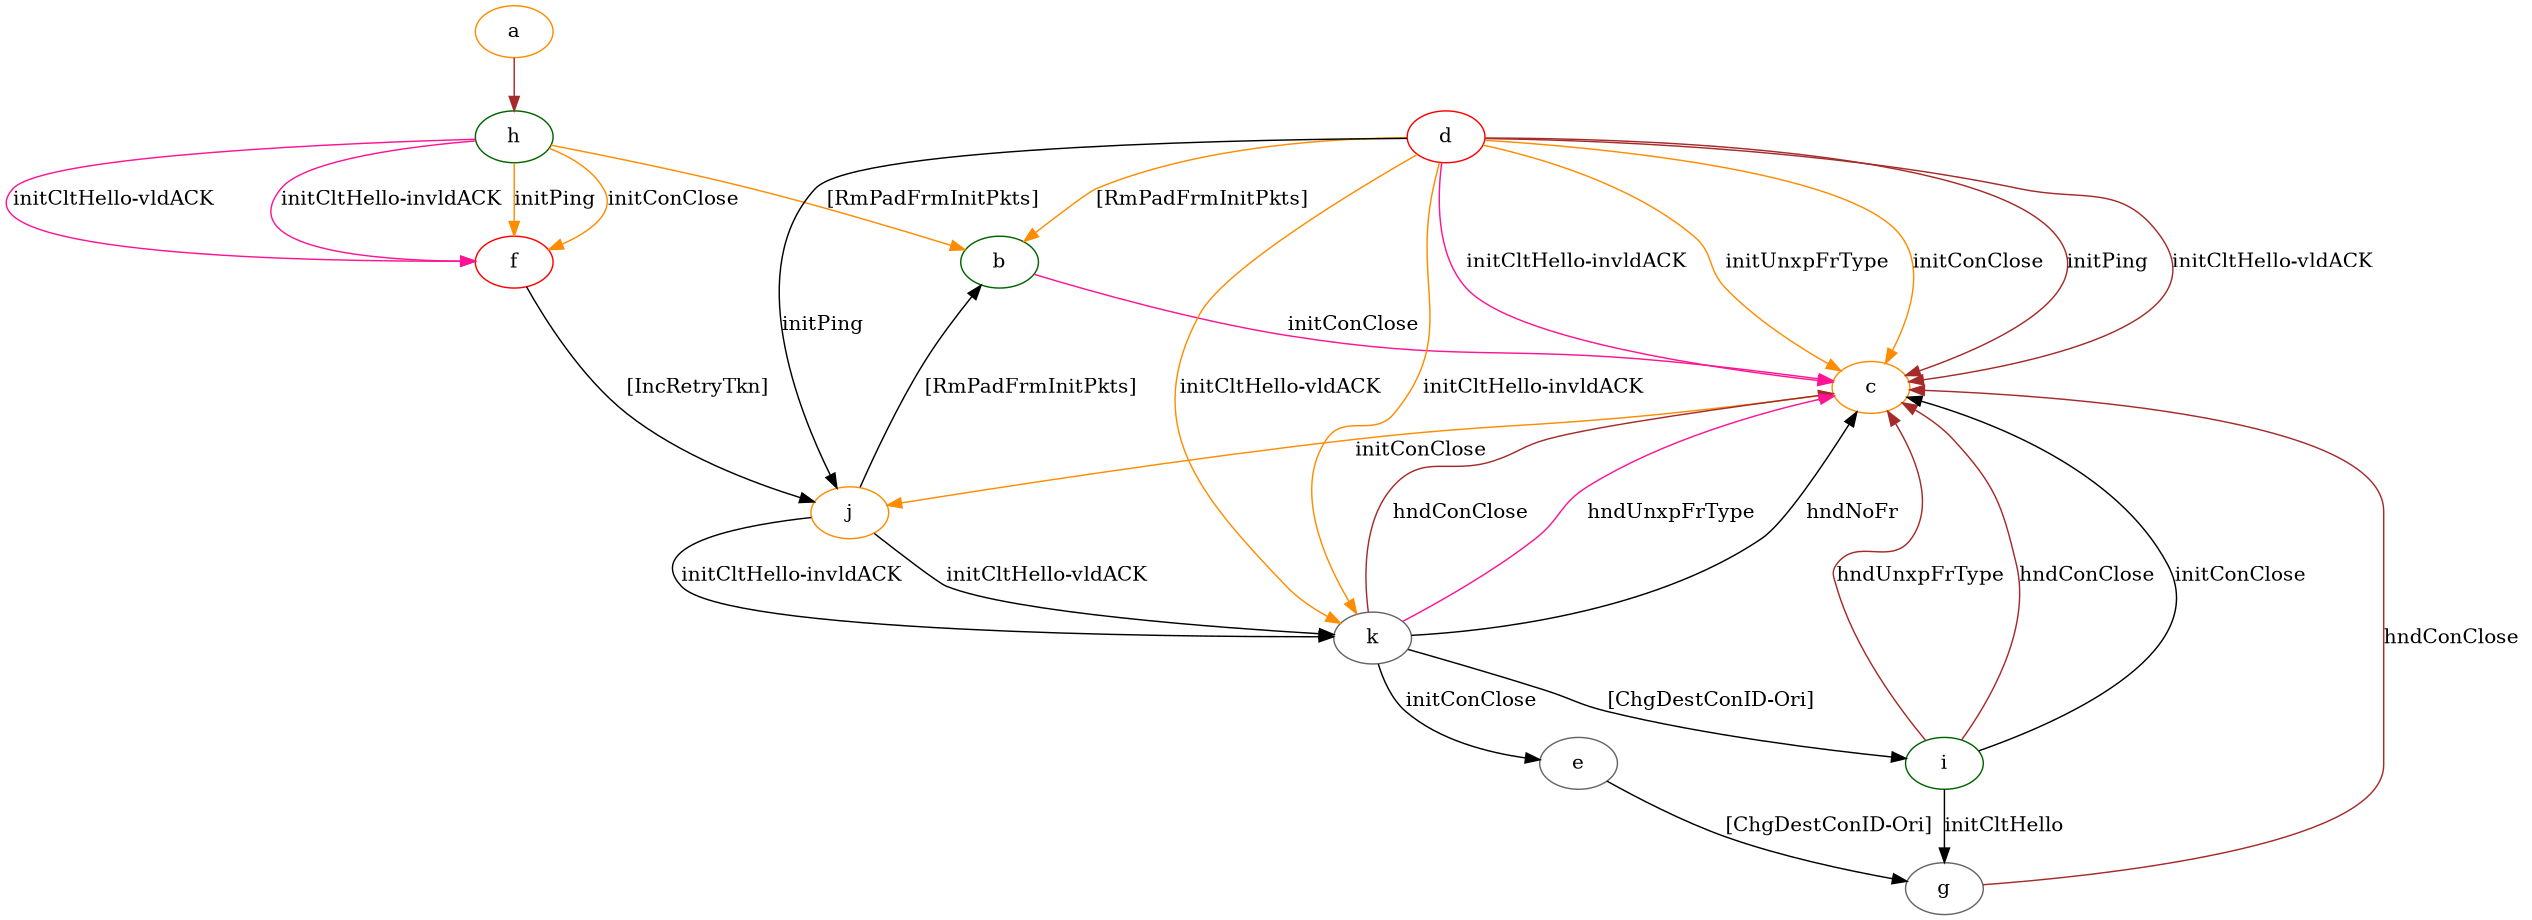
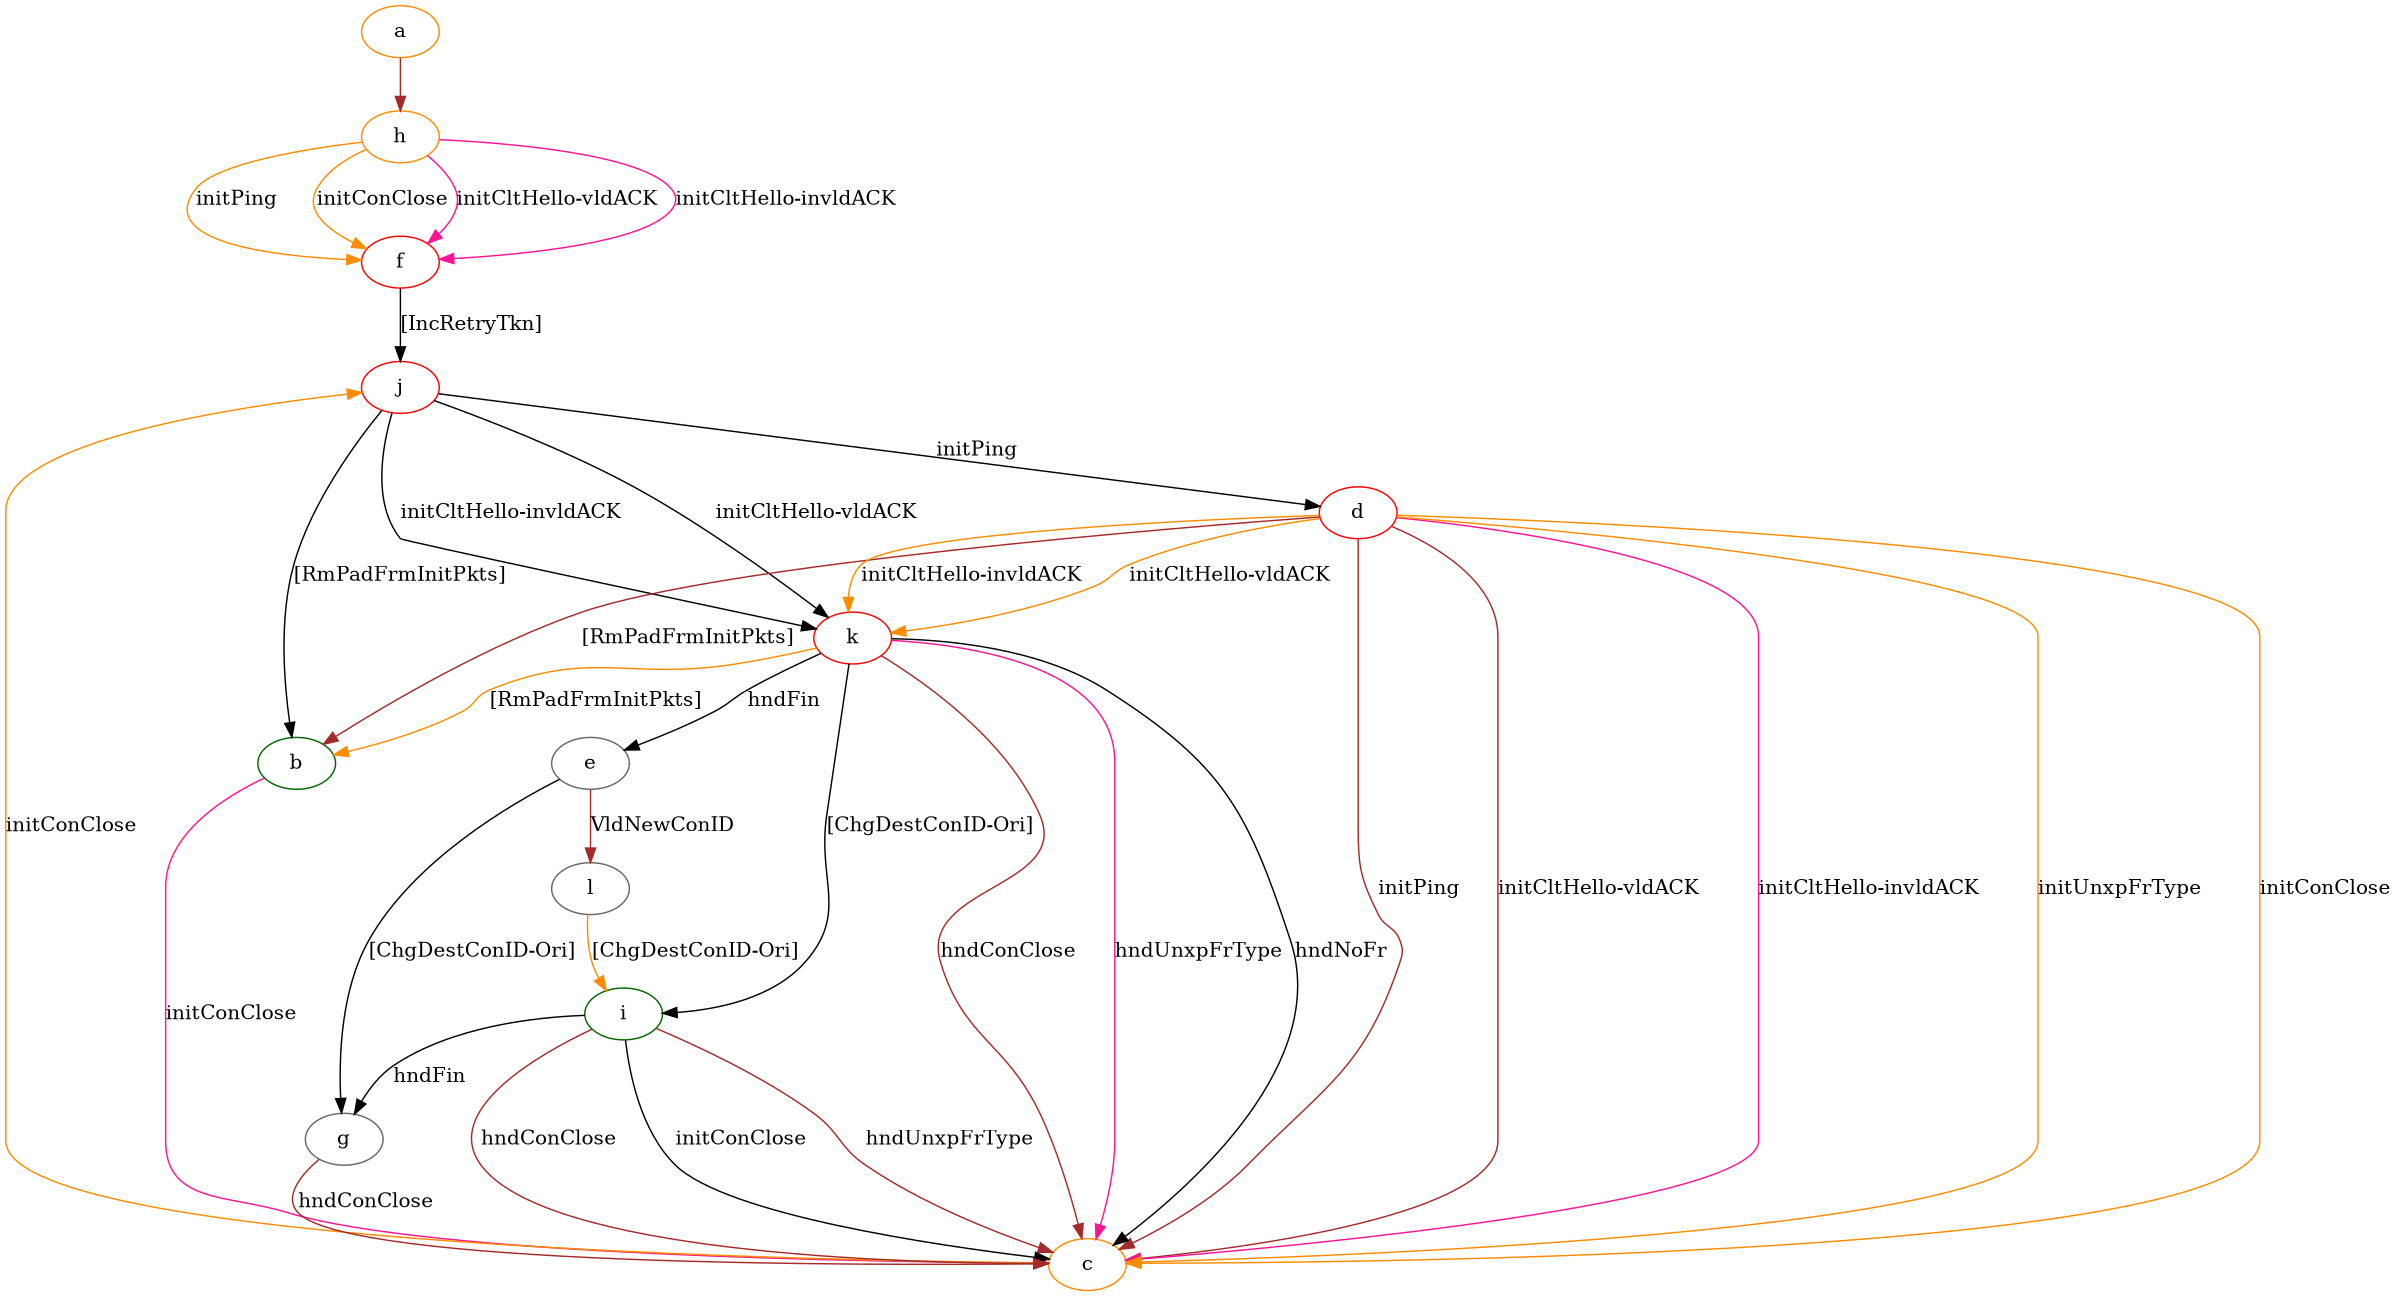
  digraph {
    node [color=gray40]
    edge [color=black]
    a [color=darkorange]
-   h [color=darkgreen]
+   h [color=darkorange]
    b [color=darkgreen]
    f [color=red]
    c [color=darkorange]
-   j [color=darkorange]
+   j [color=red]
    d [color=red]
-   k
+   k [color=red]
    e
    i [color=darkgreen]
    g
+   l
    a -> h [color=brown]
-   h -> b [color=darkorange label="[RmPadFrmInitPkts] "]
+   k -> b [color=darkorange label="[RmPadFrmInitPkts] "]
    h -> f [color=darkorange label="initPing "]
    h -> f [color=darkorange label="initConClose "]
    h -> f [color=deeppink label="initCltHello-vldACK "]
    h -> f [color=deeppink label="initCltHello-invldACK "]
    b -> c [color=deeppink label="initConClose "]
    f -> j [label="[IncRetryTkn] "]
    c -> j [color=darkorange label="initConClose "]
    j -> b [label="[RmPadFrmInitPkts] "]
-   d -> j [label="initPing "]
+   j -> d [label="initPing "]
    j -> k [label="initCltHello-vldACK "]
    j -> k [label="initCltHello-invldACK "]
-   d -> b [color=darkorange label="[RmPadFrmInitPkts] "]
+   d -> b [color=brown label="[RmPadFrmInitPkts] "]
    d -> c [color=darkorange label="initConClose "]
    d -> c [color=brown label="initPing "]
    d -> c [color=brown label="initCltHello-vldACK "]
    d -> c [color=deeppink label="initCltHello-invldACK "]
    d -> c [color=darkorange label="initUnxpFrType "]
    d -> k [color=darkorange label="initCltHello-vldACK "]
    d -> k [color=darkorange label="initCltHello-invldACK "]
    k -> c [color=brown label="hndConClose "]
    k -> c [color=deeppink label="hndUnxpFrType "]
    k -> c [label="hndNoFr "]
-   k -> e [label="initConClose "]
+   k -> e [label="hndFin "]
    k -> i [label="[ChgDestConID-Ori] "]
    e -> g [label="[ChgDestConID-Ori] "]
+   e -> l [color=brown label="VldNewConID "]
    i -> c [color=brown label="hndConClose "]
    i -> c [label="initConClose "]
    i -> c [color=brown label="hndUnxpFrType "]
-   i -> g [label="initCltHello "]
+   i -> g [label="hndFin "]
    g -> c [color=brown label="hndConClose "]
+   l -> i [color=darkorange label="[ChgDestConID-Ori] "]
  }
